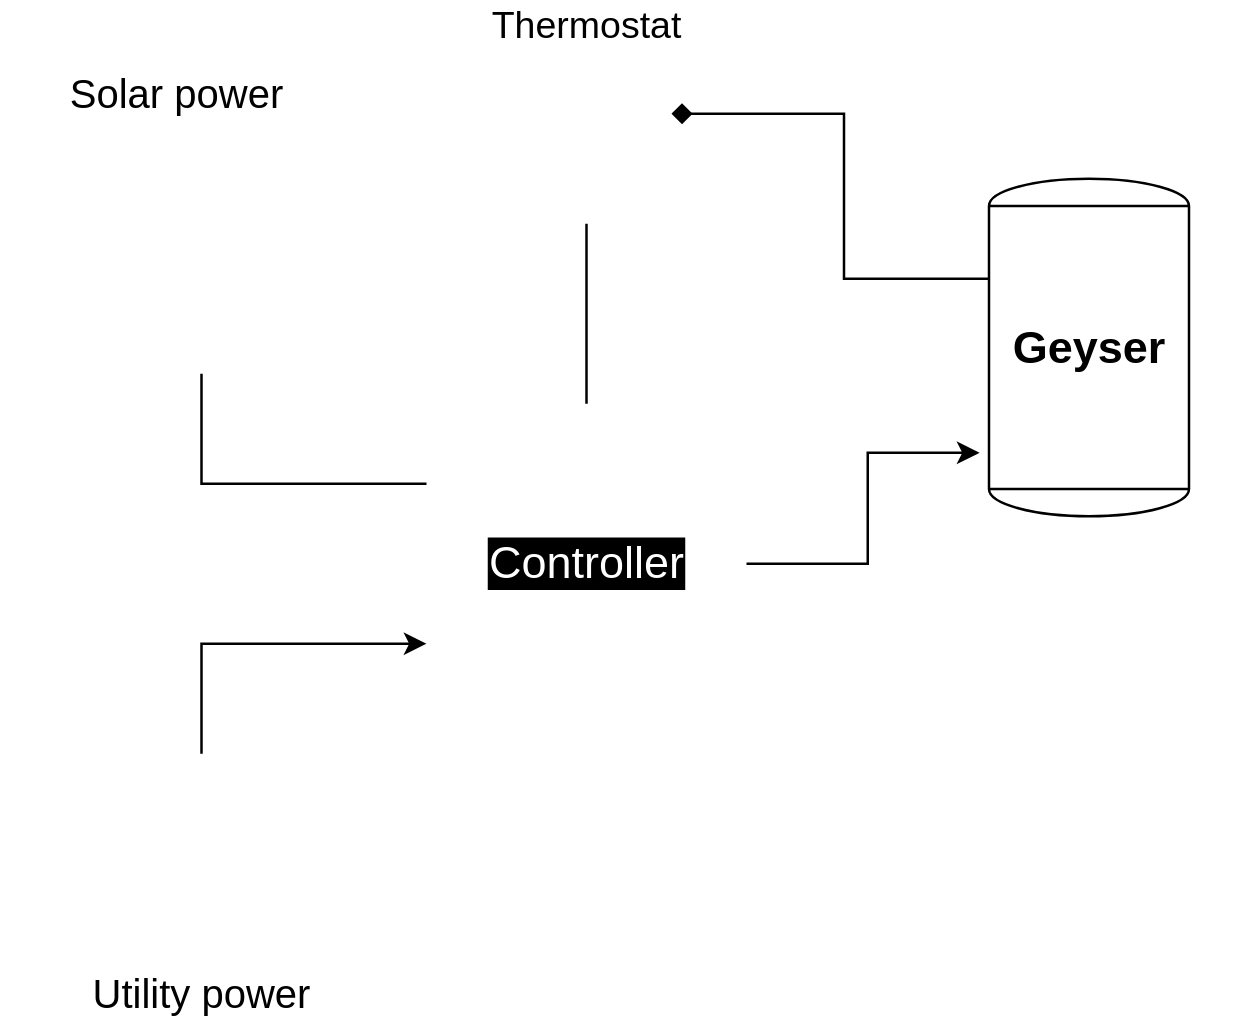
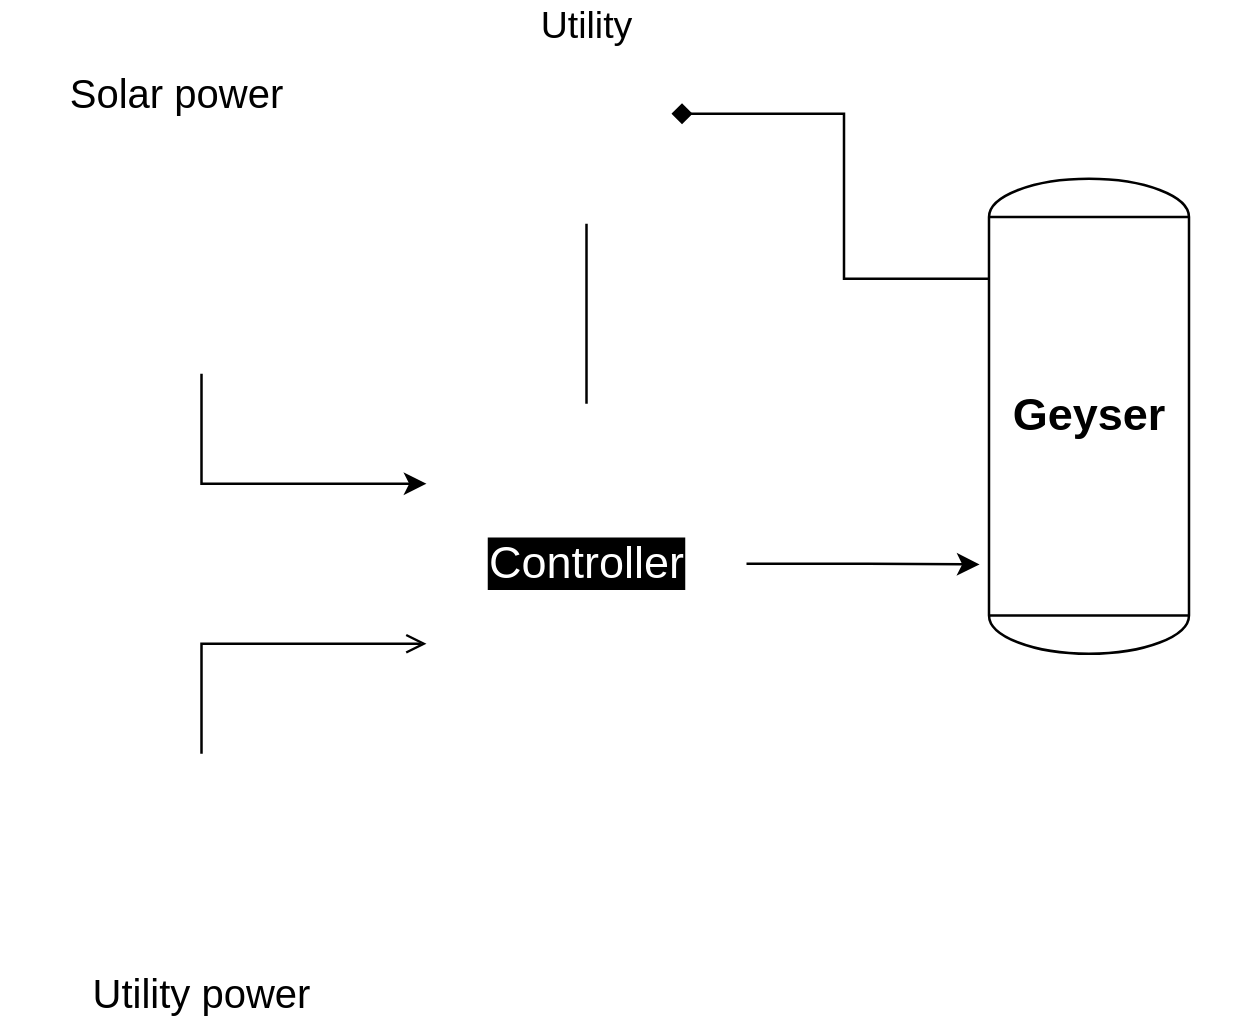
  <mxCell id="0" />
  <mxCell id="1" parent="0" />
- <mxCell id="2" style="edgeStyle=orthogonalEdgeStyle;rounded=0;orthogonalLoop=1;jettySize=auto;html=1;entryX=0;entryY=0.25;entryDx=0;entryDy=0;fontSize=13;endArrow=none;" edge="1" parent="1" source="3" target="11"><mxGeometry relative="1" as="geometry"><Array as="points"><mxPoint x="80" y="192" /></Array></mxGeometry></mxCell>
+ <mxCell id="2" style="edgeStyle=orthogonalEdgeStyle;rounded=0;orthogonalLoop=1;jettySize=auto;html=1;entryX=0;entryY=0.25;entryDx=0;entryDy=0;fontSize=13;" edge="1" parent="1" source="3" target="11"><mxGeometry relative="1" as="geometry"><Array as="points"><mxPoint x="80" y="192" /></Array></mxGeometry></mxCell>
  <mxCell id="3" value="Solar power" style="shape=image;html=1;verticalAlign=bottom;verticalLabelPosition=top;labelBackgroundColor=#ffffff;imageAspect=0;aspect=fixed;image=https://cdn2.iconfinder.com/data/icons/business-and-education-1/512/133_Solar_Panel_Energy_technology_smart_city_technology_smart-128.png;labelPosition=center;align=center;fontSize=16;" vertex="1" parent="1"><mxGeometry x="20" y="48" width="100" height="100" as="geometry" /></mxCell>
  <mxCell id="4" style="edgeStyle=orthogonalEdgeStyle;rounded=0;orthogonalLoop=1;jettySize=auto;html=1;fontSize=15;endArrow=diamond;" edge="1" parent="1" source="5" target="9"><mxGeometry relative="1" as="geometry"><Array as="points"><mxPoint x="337" y="110" /><mxPoint x="337" y="44" /></Array></mxGeometry></mxCell>
- <mxCell id="5" value="&lt;h2&gt;Geyser&lt;/h2&gt;" style="shape=mxgraph.pid.vessels.tank;html=1;pointerEvents=1;align=center;verticalLabelPosition=middle;verticalAlign=middle;dashed=0;labelPosition=center;" vertex="1" parent="1"><mxGeometry x="395" y="70" width="80" height="135" as="geometry" /></mxCell>
- <mxCell id="6" style="edgeStyle=orthogonalEdgeStyle;rounded=0;orthogonalLoop=1;jettySize=auto;html=1;entryX=0;entryY=0.75;entryDx=0;entryDy=0;fontSize=13;" edge="1" parent="1" source="7" target="11"><mxGeometry relative="1" as="geometry"><Array as="points"><mxPoint x="80" y="256" /></Array></mxGeometry></mxCell>
+ <mxCell id="5" value="&lt;h2&gt;Geyser&lt;/h2&gt;" style="shape=mxgraph.pid.vessels.tank;html=1;pointerEvents=1;align=center;verticalLabelPosition=middle;verticalAlign=middle;dashed=0;labelPosition=center;" vertex="1" parent="1"><mxGeometry x="395" y="70" width="80" height="190" as="geometry" /></mxCell>
+ <mxCell id="6" style="edgeStyle=orthogonalEdgeStyle;rounded=0;orthogonalLoop=1;jettySize=auto;html=1;entryX=0;entryY=0.75;entryDx=0;entryDy=0;fontSize=13;endArrow=open;" edge="1" parent="1" source="7" target="11"><mxGeometry relative="1" as="geometry"><Array as="points"><mxPoint x="80" y="256" /></Array></mxGeometry></mxCell>
  <mxCell id="7" value="Utility power" style="shape=image;html=1;verticalAlign=top;verticalLabelPosition=bottom;labelBackgroundColor=#ffffff;imageAspect=0;aspect=fixed;image=https://cdn3.iconfinder.com/data/icons/energy-and-power-glyph-24-px/24/Electricity_pole_electricity_pylon_power_mast_transmission_pole_utility_pylon-128.png;fontSize=16;" vertex="1" parent="1"><mxGeometry x="40" y="300" width="80" height="80" as="geometry" /></mxCell>
  <mxCell id="8" style="edgeStyle=orthogonalEdgeStyle;rounded=0;orthogonalLoop=1;jettySize=auto;html=1;endArrow=none;" edge="1" parent="1" source="9" target="11"><mxGeometry relative="1" as="geometry" /></mxCell>
- <mxCell id="9" value="Thermostat" style="shape=image;html=1;verticalAlign=bottom;verticalLabelPosition=top;labelBackgroundColor=#ffffff;imageAspect=0;aspect=fixed;image=https://cdn2.iconfinder.com/data/icons/css-vol-3/24/thermostat-128.png;labelPosition=center;align=center;fontSize=15;" vertex="1" parent="1"><mxGeometry x="200" y="20" width="68" height="68" as="geometry" /></mxCell>
+ <mxCell id="9" value="Utility" style="shape=image;html=1;verticalAlign=bottom;verticalLabelPosition=top;labelBackgroundColor=#ffffff;imageAspect=0;aspect=fixed;image=https://cdn2.iconfinder.com/data/icons/css-vol-3/24/thermostat-128.png;labelPosition=center;align=center;fontSize=15;" vertex="1" parent="1"><mxGeometry x="200" y="20" width="68" height="68" as="geometry" /></mxCell>
  <mxCell id="10" style="edgeStyle=orthogonalEdgeStyle;rounded=0;orthogonalLoop=1;jettySize=auto;html=1;exitX=1;exitY=0.5;exitDx=0;exitDy=0;entryX=-0.047;entryY=0.812;entryDx=0;entryDy=0;entryPerimeter=0;fontSize=15;" edge="1" parent="1" source="11" target="5"><mxGeometry relative="1" as="geometry" /></mxCell>
  <mxCell id="11" value="Controller" style="shape=image;html=1;verticalAlign=middle;verticalLabelPosition=middle;labelBackgroundColor=#000000;imageAspect=0;aspect=fixed;image=https://cdn1.iconfinder.com/data/icons/computer-hardware-glyphs-vol-2/52/processor__computer__microchip__cpu__chip__device__frequency-128.png;labelPosition=center;align=center;labelBorderColor=none;fontSize=18;fontColor=#FFFFFF;" vertex="1" parent="1"><mxGeometry x="170" y="160" width="128" height="128" as="geometry" /></mxCell>
